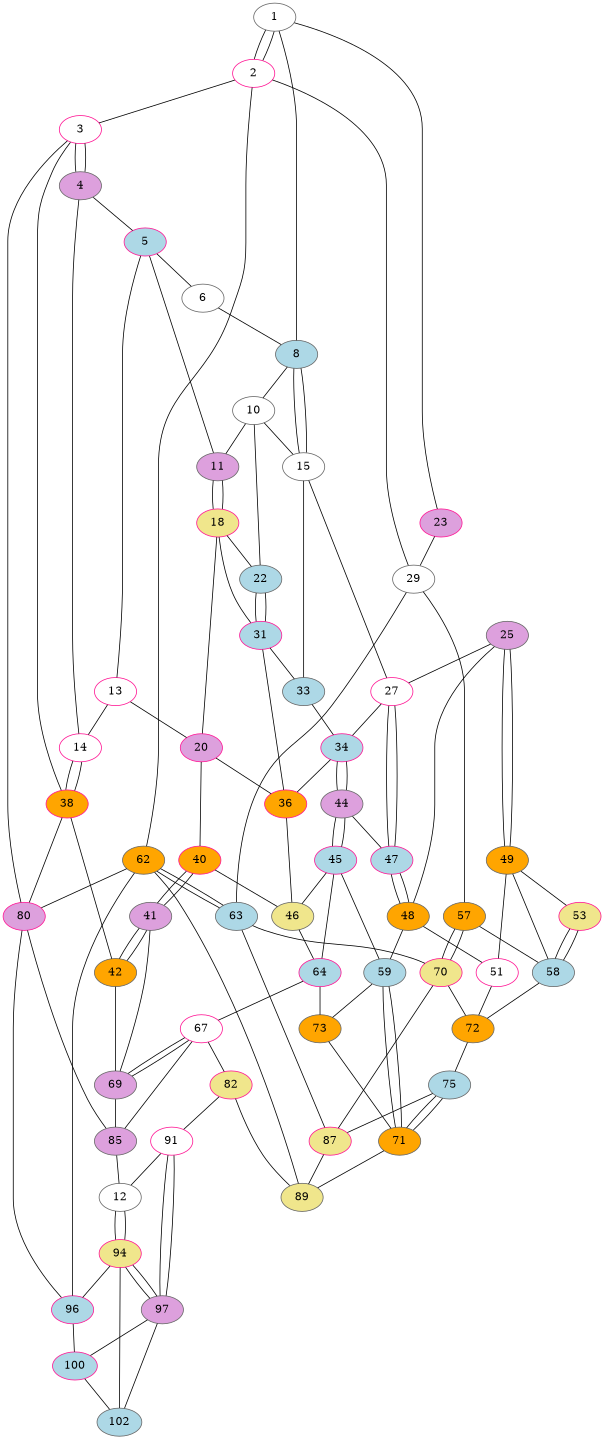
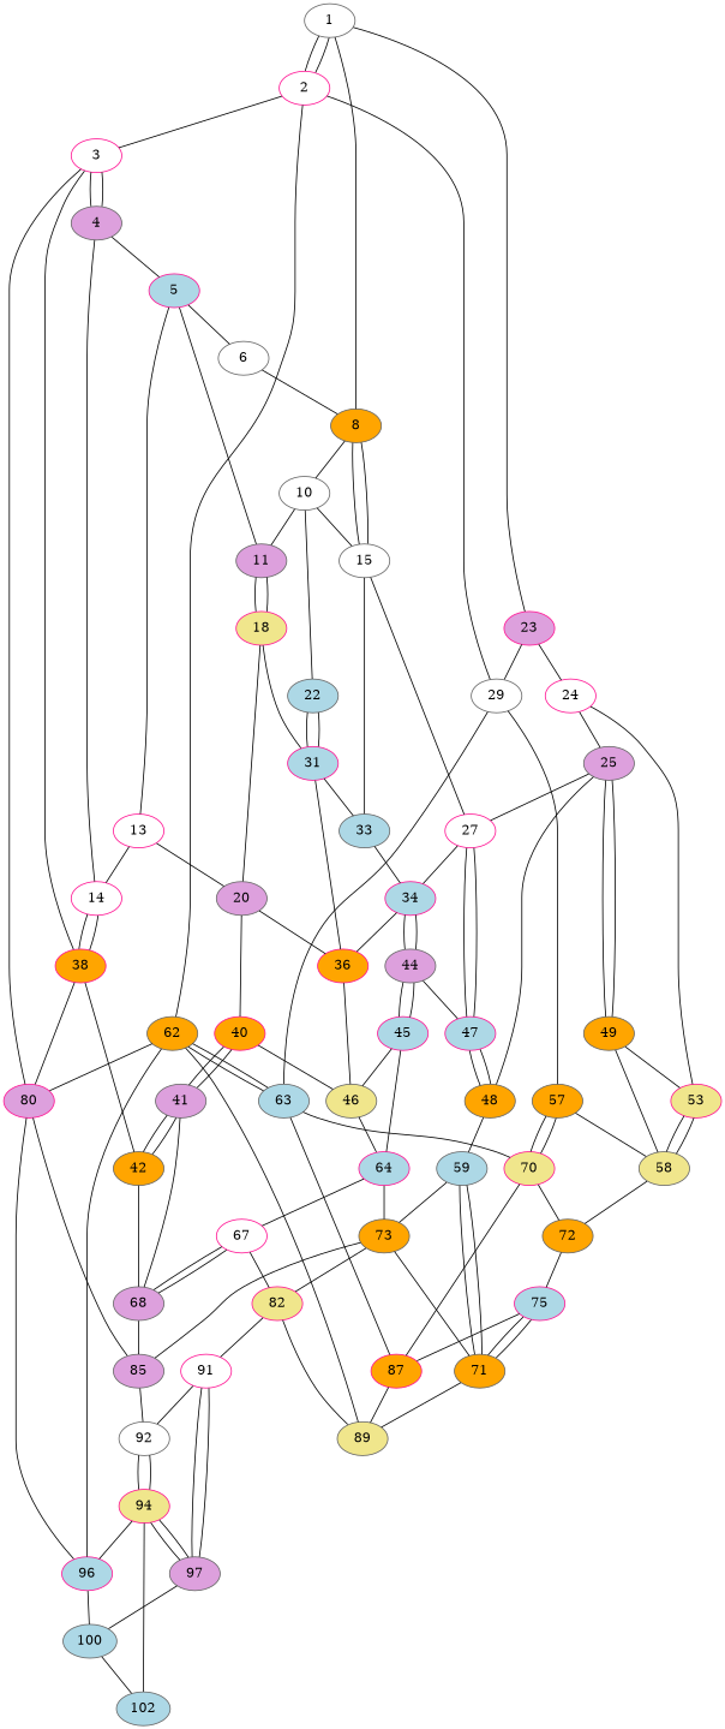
  graph {
    node [color=gray40 fillcolor=lightblue style=filled]
    1 [fillcolor=white super="+7"]
    2 [color=deeppink fillcolor=white]
-   8 [super="+9"]
+   8 [fillcolor=orange super="+9"]
    23 [color=deeppink fillcolor=plum super="+30"]
    3 [color=deeppink fillcolor=white]
    29 [fillcolor=white super="+56"]
    62 [fillcolor=orange super="+98"]
    10 [fillcolor=white super="+17"]
    15 [fillcolor=white super="+16"]
+   24 [color=deeppink fillcolor=white super="+39"]
    4 [fillcolor=plum]
    38 [color=deeppink fillcolor=orange super="+43"]
    80 [color=deeppink fillcolor=plum super="+81"]
    57 [fillcolor=orange]
    63 [super="+84"]
    89 [fillcolor=khaki super="+93"]
    96 [color=deeppink super="+99"]
    5 [color=deeppink super="+12"]
    14 [color=deeppink fillcolor=white]
    42 [fillcolor=orange]
    85 [fillcolor=plum super="+86"]
    6 [fillcolor=white]
    11 [fillcolor=plum]
    13 [color=deeppink fillcolor=white]
    18 [color=deeppink fillcolor=khaki super="+19"]
-   20 [color=deeppink fillcolor=plum super="+21"]
+   20 [fillcolor=plum super="+21"]
    22
    27 [color=deeppink fillcolor=white super="+28"]
    33
    31 [color=deeppink super="+32"]
    36 [color=deeppink fillcolor=orange super="+37"]
    40 [color=deeppink fillcolor=orange super="+55"]
    34 [color=deeppink super="+35"]
    47 [color=deeppink]
    46 [fillcolor=khaki super="+54"]
    41 [fillcolor=plum super="+69"]
    25 [fillcolor=plum super="+26"]
    53 [color=deeppink fillcolor=khaki]
    48 [fillcolor=orange super="+52"]
    49 [fillcolor=orange super="+50"]
-   58 [super="+66"]
+   58 [fillcolor=khaki super="+66"]
    59 [super="+60"]
-   51 [color=deeppink fillcolor=white]
    44 [fillcolor=plum]
    70 [color=deeppink fillcolor=khaki super="+71"]
-   87 [color=deeppink fillcolor=khaki super="+88"]
+   87 [color=deeppink fillcolor=orange super="+88"]
    45 [color=deeppink super="+61"]
    64 [color=deeppink super="+65"]
-   68 [fillcolor=plum super="+79" label=69]
+   68 [fillcolor=plum super="+79"]
    73 [fillcolor=orange super="+78"]
    n51 [fillcolor=orange label=71 super="+77"]
    67 [color=deeppink fillcolor=white super="+83"]
    72 [fillcolor=orange super="+74"]
-   75
+   75 [color=deeppink]
    82 [color=deeppink fillcolor=khaki super="+90"]
-   100 [color=deeppink]
+   100
    91 [color=deeppink fillcolor=white]
-   92 [fillcolor=white label=12]
+   92 [fillcolor=white]
    97 [fillcolor=plum super="+101"]
    94 [color=deeppink fillcolor=khaki super="+95"]
    102
    1 -- 2
    1 -- 2
    1 -- 8
    1 -- 23
    2 -- 3
    2 -- 29
    2 -- 62
    8 -- 10
    8 -- 15
    8 -- 15
    23 -- 29
+   23 -- 24 [weight=2]
    3 -- 4
    3 -- 4
    3 -- 38
    3 -- 80
    29 -- 57
    29 -- 63
    62 -- 80
    62 -- 63
    62 -- 63
    62 -- 89
    62 -- 96
    10 -- 15
    10 -- 11
    10 -- 22
    15 -- 27
    15 -- 33
+   24 -- 25
+   24 -- 53
    4 -- 5
    4 -- 14
    38 -- 80
    38 -- 42
    80 -- 96
    80 -- 85
    57 -- 58
    57 -- 70
    57 -- 70
    63 -- 70
    63 -- 87
    96 -- 100
    5 -- 6
    5 -- 11
    5 -- 13
    14 -- 38
    14 -- 38
    42 -- 68
    85 -- 92
    6 -- 8
    11 -- 18
    11 -- 18
    13 -- 14
    13 -- 20
    18 -- 20
-   18 -- 22
    18 -- 31
    20 -- 36
    20 -- 40
    22 -- 31
    22 -- 31
    27 -- 34
    27 -- 47
    27 -- 47
    33 -- 34
    31 -- 33
    31 -- 36
    36 -- 46
    40 -- 46
    40 -- 41 [weight=2]
    40 -- 41
    34 -- 36
    34 -- 44
    34 -- 44
    47 -- 48
    47 -- 48
    46 -- 64
    41 -- 42
    41 -- 42
    41 -- 68
    25 -- 27
    25 -- 48
    25 -- 49
    25 -- 49
    53 -- 58
    53 -- 58
    48 -- 59
-   48 -- 51
    49 -- 53
    49 -- 58
-   49 -- 51
    58 -- 72
    59 -- 73
    59 -- n51
    59 -- n51
-   51 -- 72
    44 -- 47
    44 -- 45
    44 -- 45
    70 -- 87
    70 -- 72
    87 -- 89
    45 -- 46
-   45 -- 59
    45 -- 64
    64 -- 73
    64 -- 67
    68 -- 85
    73 -- n51
+   73 -- 82
    n51 -- 89
-   67 -- 85
+   73 -- 85
    67 -- 68
    67 -- 68
    67 -- 82
    72 -- 75
    75 -- 87
    75 -- n51
    75 -- n51
    82 -- 89
    82 -- 91
    100 -- 102
    91 -- 92
    91 -- 97
    91 -- 97
    92 -- 94
    92 -- 94
    97 -- 100
-   97 -- 102
    94 -- 96
    94 -- 97
    94 -- 97
    94 -- 102
  }
